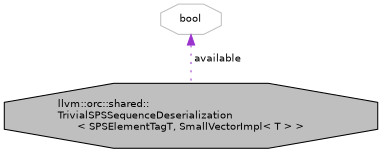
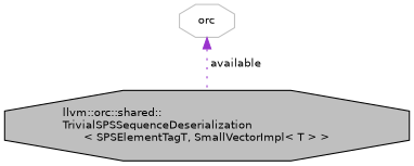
  digraph {
    node [fontname=Helvetica fontsize=10 shape=octagon]
    n1 [color=black fillcolor=grey75 fontcolor=black height=0.2 label="llvm::orc::shared::\lTrivialSPSSequenceDeserialization\l\< SPSElementTagT, SmallVectorImpl\< T \> \>" style=filled width=0.4]
-   n2 [color=grey75 height=0.2 label=bool width=0.4]
+   n2 [color=grey75 height=0.2 label=orc width=0.4]
    n2 -> n1 [color=darkorchid3 dir=back fontname=Helvetica fontsize=10 label=" available" labelfontname=Helvetica labelfontsize=10 style=dotted]
  }
